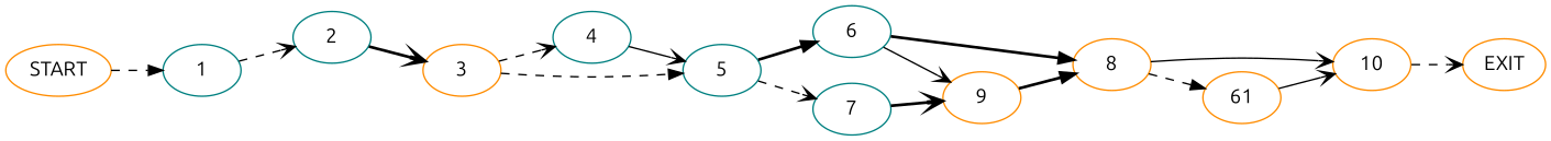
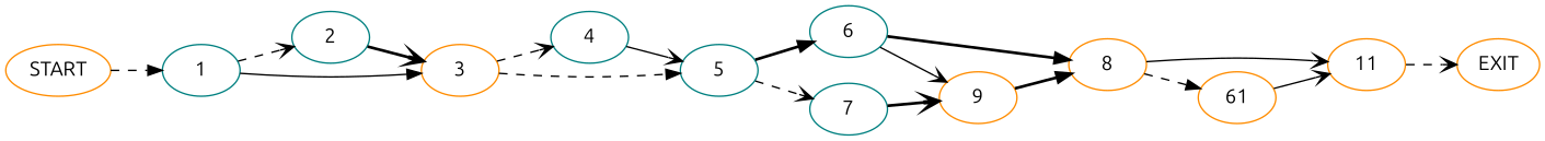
  digraph {
    fontname=Ubuntu
    rankdir=LR
    node [color=darkorange fontname=Ubuntu]
    edge [arrowhead=vee fontname=Ubuntu style=dashed]
    n1 [label=START]
    1 [color=teal]
    2 [color=teal]
    3
    n5 [label=EXIT]
    4 [color=teal]
    5 [color=teal]
    6 [color=teal]
    7 [color=teal]
    8
    9
-   10
+   10 [label=11]
    n13 [label=61]
    n1 -> 1 [arrowhead=normal]
    1 -> 2
+   1 -> 3 [arrowhead=normal style=solid]
    2 -> 3 [style=bold]
    3 -> 4
    3 -> 5 [arrowhead=normal]
    4 -> 5 [style=solid]
    5 -> 6 [arrowhead=normal style=bold]
    5 -> 7
    6 -> 8 [arrowhead=normal style=bold]
    6 -> 9 [style=solid]
    7 -> 9 [style=bold]
    8 -> 10 [style=solid]
    8 -> n13 [arrowhead=normal]
    9 -> 8 [arrowhead=normal style=bold]
    10 -> n5
    n13 -> 10 [style=solid]
  }
